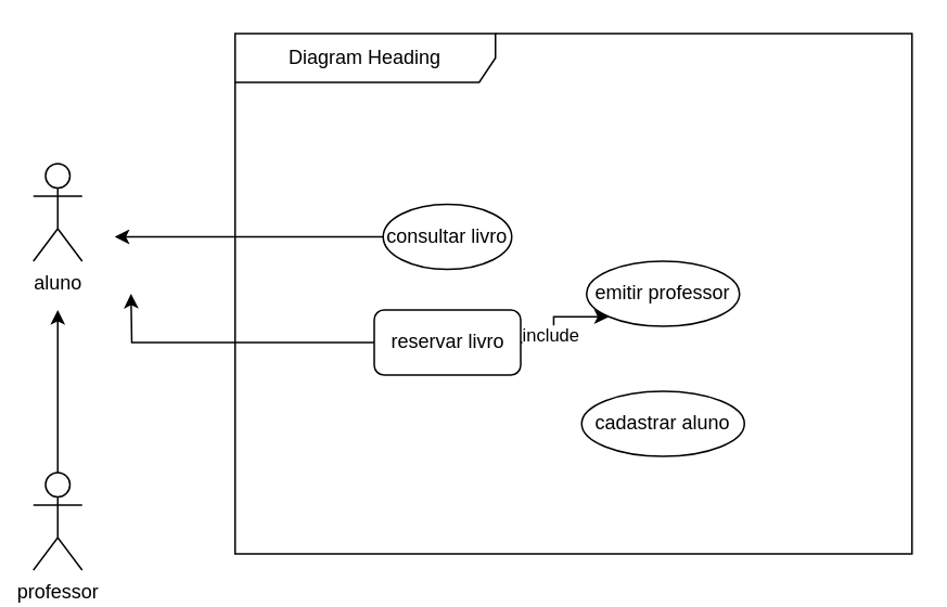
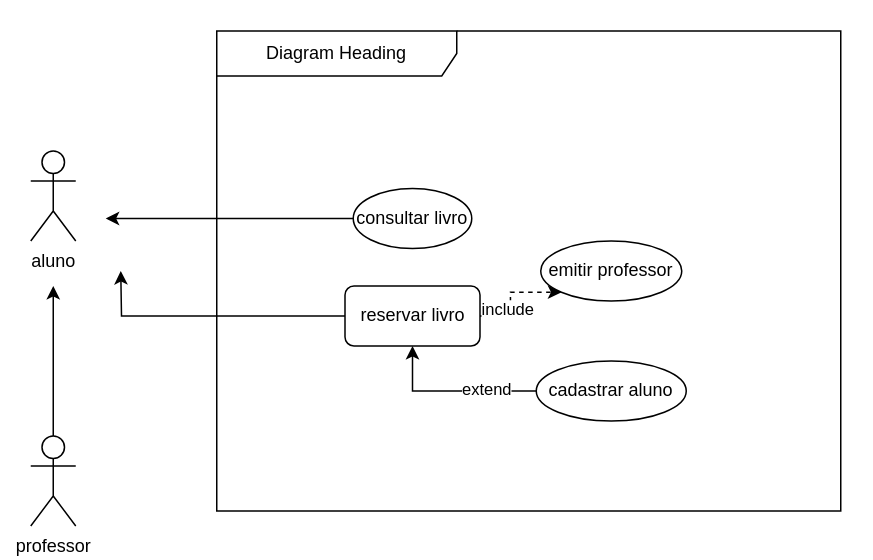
  <mxCell id="0" />
  <mxCell id="1" parent="0" />
  <mxCell id="2" value="Diagram Heading" style="shape=umlFrame;whiteSpace=wrap;html=1;pointerEvents=0;recursiveResize=0;container=1;collapsible=0;width=160;align=center;" vertex="1" parent="1"><mxGeometry x="144" y="20" width="416" height="320" as="geometry" /></mxCell>
  <mxCell id="3" style="edgeStyle=orthogonalEdgeStyle;rounded=0;orthogonalLoop=1;jettySize=auto;html=1;" edge="1" parent="2" source="4"><mxGeometry relative="1" as="geometry"><mxPoint x="-74" y="125" as="targetPoint" /></mxGeometry></mxCell>
  <mxCell id="4" value="consultar livro" style="ellipse;html=1;whiteSpace=wrap;strokeColor=default;" vertex="1" parent="2"><mxGeometry x="91" y="105" width="79" height="40" as="geometry" /></mxCell>
  <mxCell id="5" style="edgeStyle=orthogonalEdgeStyle;rounded=0;orthogonalLoop=1;jettySize=auto;html=1;" edge="1" parent="2" source="8"><mxGeometry relative="1" as="geometry"><mxPoint x="-64" y="160" as="targetPoint" /></mxGeometry></mxCell>
- <mxCell id="6" style="edgeStyle=orthogonalEdgeStyle;rounded=0;orthogonalLoop=1;jettySize=auto;html=1;entryX=0;entryY=1;entryDx=0;entryDy=0;" edge="1" parent="2" source="8" target="9"><mxGeometry relative="1" as="geometry" /></mxCell>
+ <mxCell id="6" style="edgeStyle=orthogonalEdgeStyle;rounded=0;orthogonalLoop=1;jettySize=auto;html=1;entryX=0;entryY=1;entryDx=0;entryDy=0;dashed=1;" edge="1" parent="2" source="8" target="9"><mxGeometry relative="1" as="geometry" /></mxCell>
  <mxCell id="7" value="include" style="edgeLabel;html=1;align=center;verticalAlign=middle;resizable=0;points=[];" vertex="1" connectable="0" parent="6"><mxGeometry x="-0.29" y="2" relative="1" as="geometry"><mxPoint as="offset" /></mxGeometry></mxCell>
  <mxCell id="8" value="reservar livro" style="html=1;whiteSpace=wrap;rounded=1;" vertex="1" parent="2"><mxGeometry x="85.5" y="170" width="90" height="40" as="geometry" /></mxCell>
  <mxCell id="9" value="emitir professor" style="ellipse;html=1;whiteSpace=wrap;" vertex="1" parent="2"><mxGeometry x="216" y="140" width="94" height="40" as="geometry" /></mxCell>
+ <mxCell id="10" style="edgeStyle=orthogonalEdgeStyle;rounded=0;orthogonalLoop=1;jettySize=auto;html=1;" edge="1" parent="2" source="12" target="8"><mxGeometry relative="1" as="geometry" /></mxCell>
+ <mxCell id="11" value="extend" style="edgeLabel;html=1;align=center;verticalAlign=middle;resizable=0;points=[];" vertex="1" connectable="0" parent="10"><mxGeometry x="-0.392" y="-2" relative="1" as="geometry"><mxPoint as="offset" /></mxGeometry></mxCell>
  <mxCell id="12" value="cadastrar aluno" style="ellipse;html=1;whiteSpace=wrap;" vertex="1" parent="2"><mxGeometry x="213" y="220" width="100" height="40" as="geometry" /></mxCell>
  <mxCell id="13" value="aluno" style="shape=umlActor;verticalLabelPosition=bottom;verticalAlign=top;html=1;" vertex="1" parent="1"><mxGeometry x="20" y="100" width="30" height="60" as="geometry" /></mxCell>
  <mxCell id="14" style="edgeStyle=orthogonalEdgeStyle;rounded=0;orthogonalLoop=1;jettySize=auto;html=1;" edge="1" parent="1" source="15"><mxGeometry relative="1" as="geometry"><mxPoint x="35" y="190" as="targetPoint" /></mxGeometry></mxCell>
  <mxCell id="15" value="professor" style="shape=umlActor;verticalLabelPosition=bottom;verticalAlign=top;html=1;" vertex="1" parent="1"><mxGeometry x="20" y="290" width="30" height="60" as="geometry" /></mxCell>
